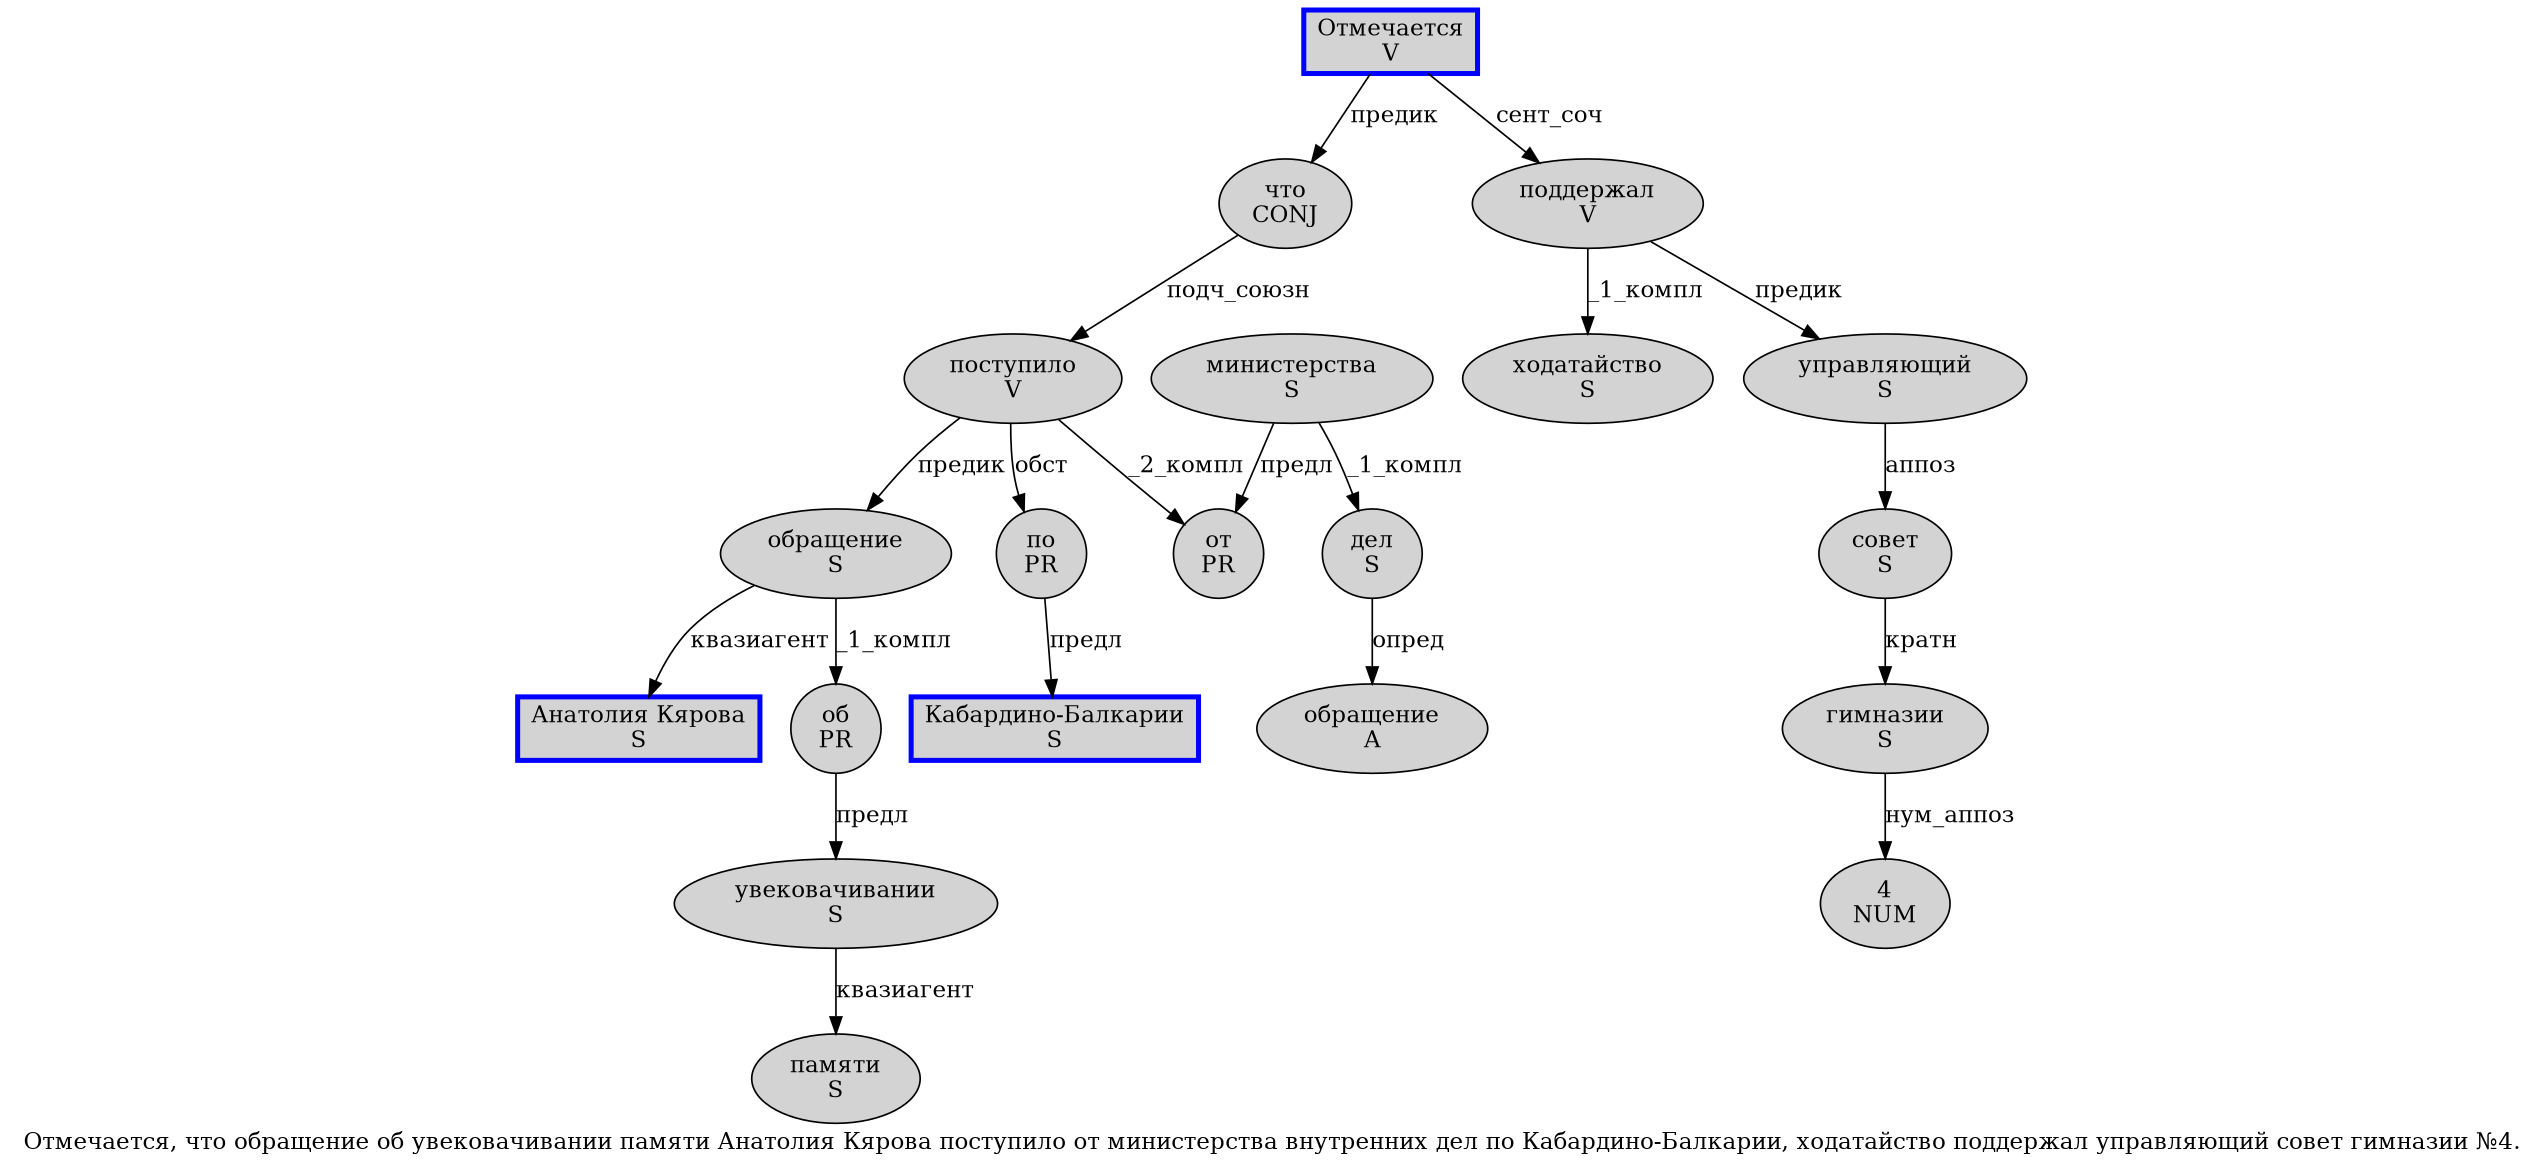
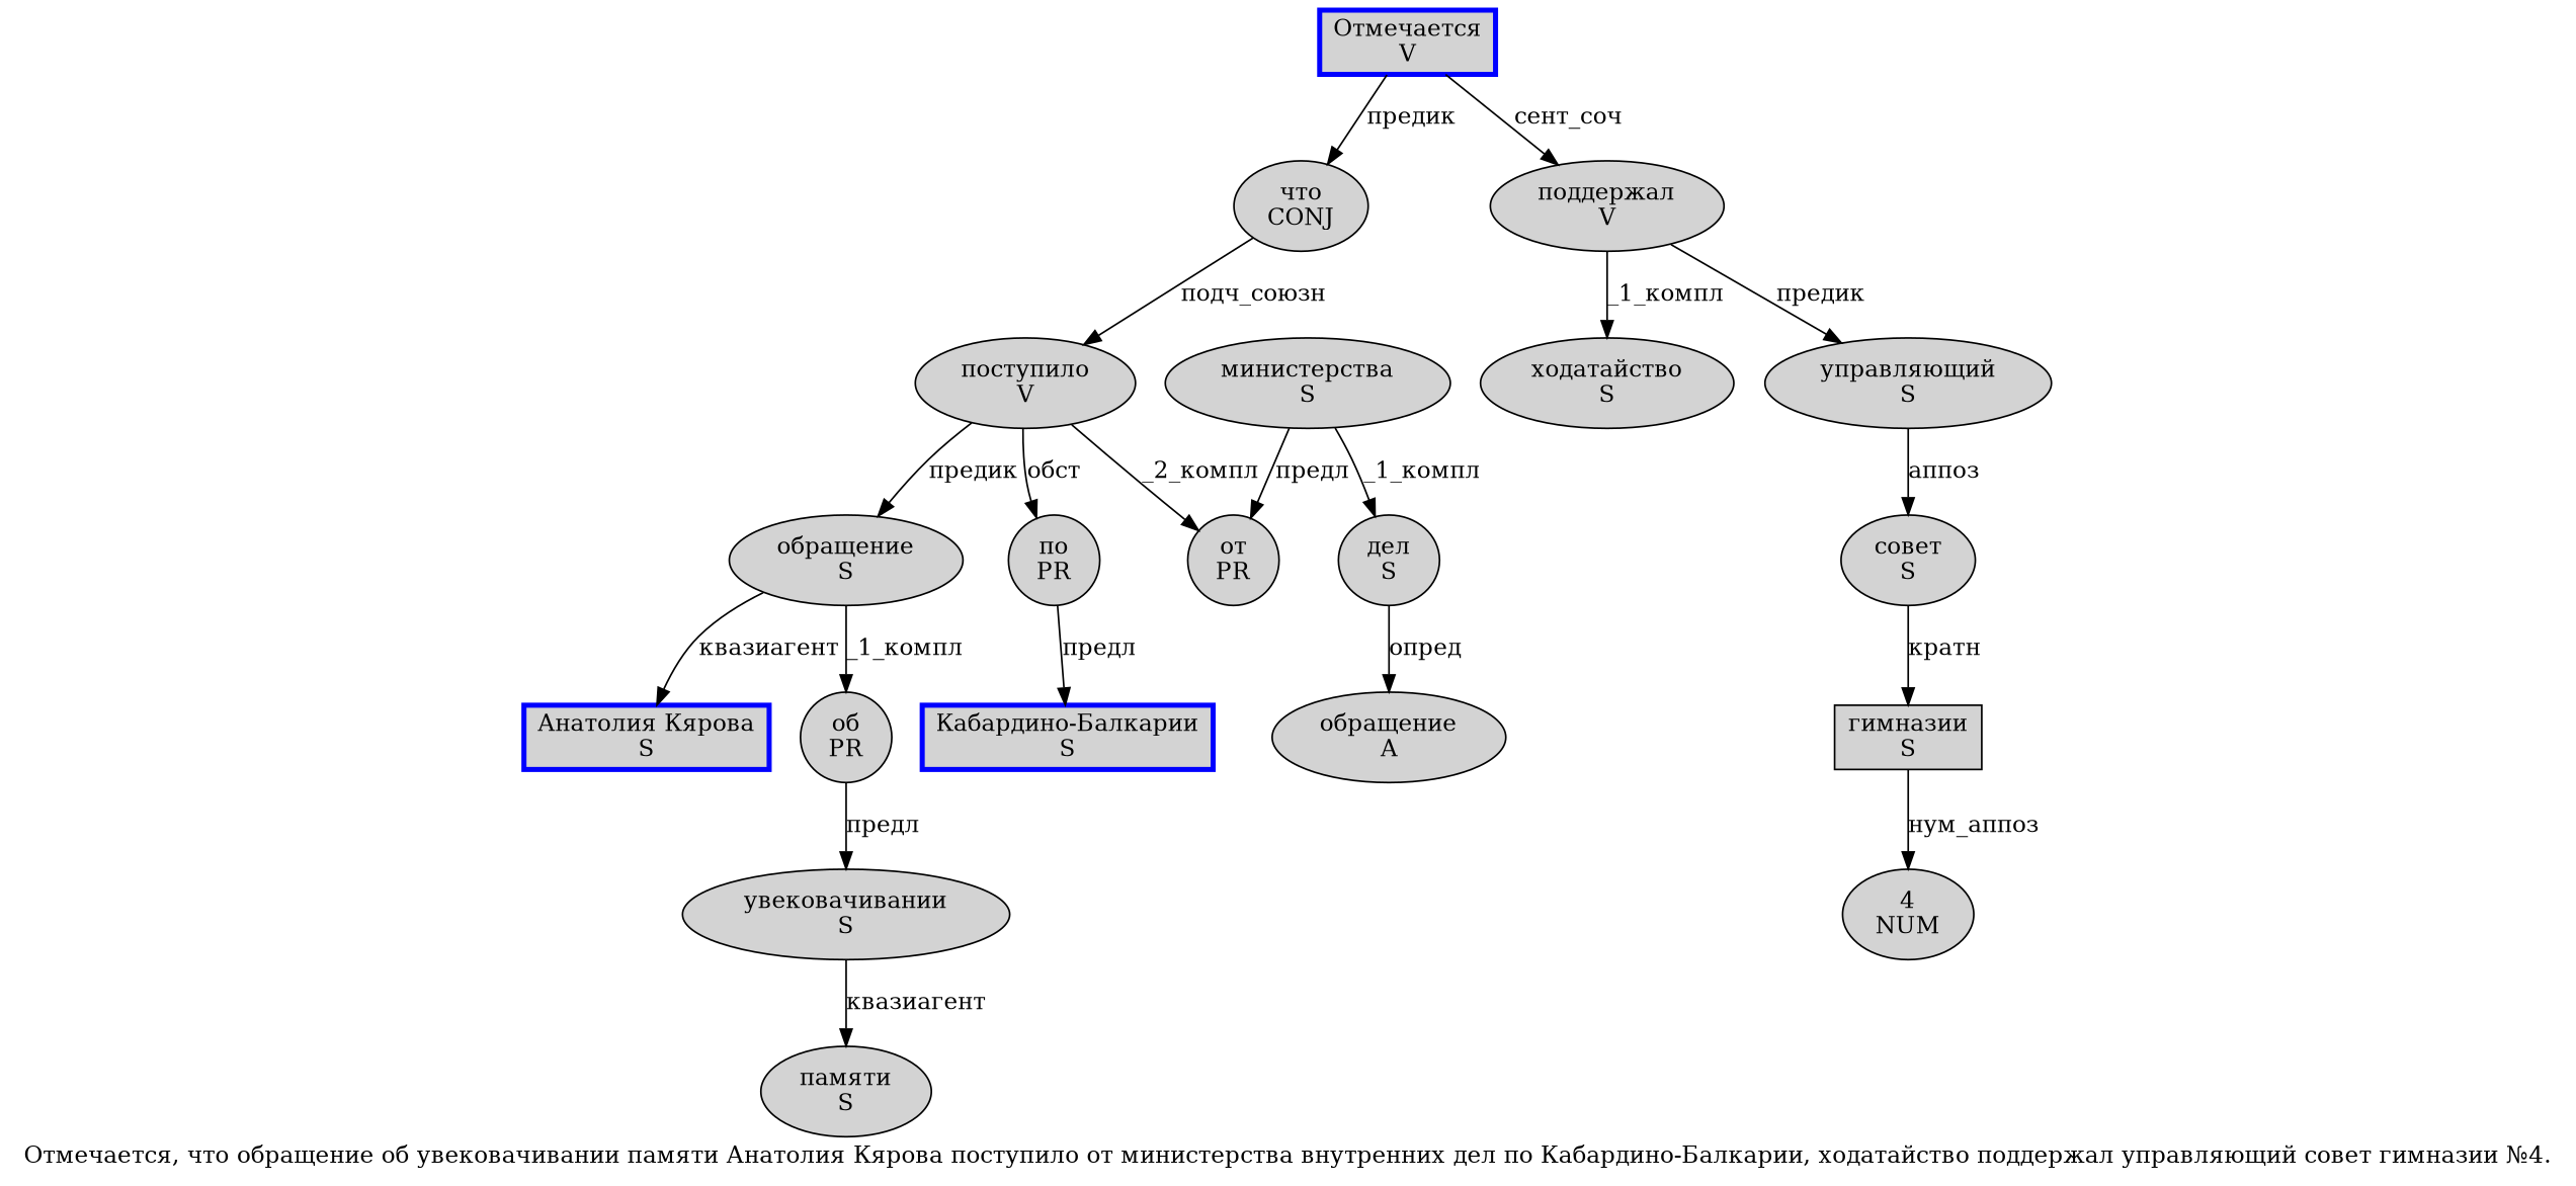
  digraph {
    label="Отмечается, что обращение об увековачивании памяти Анатолия Кярова поступило от министерства внутренних дел по Кабардино-Балкарии, ходатайство поддержал управляющий совет гимназии №4."
    node [fillcolor=lightgray penwidth=1 shape=ellipse style=filled]
    n1 [color=blue label="Отмечается\nV" penwidth=3 shape=box]
    n2 [label="что\nCONJ"]
    n3 [label="поддержал\nV"]
    n4 [label="поступило\nV"]
    n5 [label="ходатайство\nS"]
    n6 [label="управляющий\nS"]
    n7 [label="обращение\nS"]
    n8 [label="от\nPR"]
    n9 [label="по\nPR"]
    n10 [label="об\nPR"]
    n11 [color=blue label="Анатолия Кярова\nS" penwidth=3 shape=box]
    n12 [label="увековачивании\nS"]
    n13 [label="памяти\nS"]
    n14 [color=blue label="Кабардино-Балкарии\nS" penwidth=3 shape=box]
    n15 [label="министерства\nS"]
    n16 [label="дел\nS"]
    n17 [label="обращение\nA"]
    n18 [label="совет\nS"]
-   n19 [label="гимназии\nS"]
+   n19 [label="гимназии\nS" shape=box]
    n20 [label="4\nNUM"]
    n1 -> n2 [label="предик"]
    n1 -> n3 [label="сент_соч"]
    n2 -> n4 [label="подч_союзн"]
    n3 -> n5 [label="_1_компл"]
    n3 -> n6 [label="предик"]
    n4 -> n7 [label="предик"]
    n4 -> n8 [label="_2_компл"]
    n4 -> n9 [label="обст"]
    n6 -> n18 [label="аппоз"]
    n7 -> n10 [label="_1_компл"]
    n7 -> n11 [label="квазиагент"]
    n9 -> n14 [label="предл"]
    n10 -> n12 [label="предл"]
    n12 -> n13 [label="квазиагент"]
    n15 -> n8 [label="предл"]
    n15 -> n16 [label="_1_компл"]
    n16 -> n17 [label="опред"]
    n18 -> n19 [label="кратн"]
    n19 -> n20 [label="нум_аппоз"]
  }
